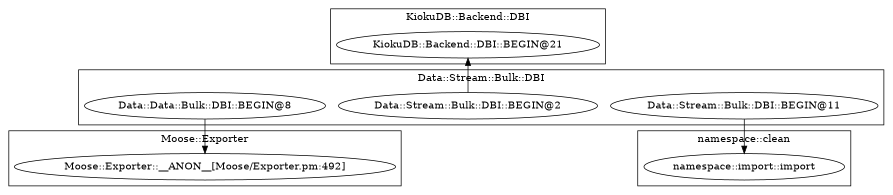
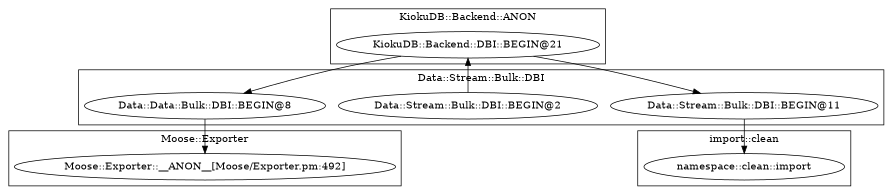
  digraph {
    "KiokuDB::Backend::DBI::BEGIN@21"
    n2 [label="Data::Data::Bulk::DBI::BEGIN@8"]
    "Data::Stream::Bulk::DBI::BEGIN@2"
    "Data::Stream::Bulk::DBI::BEGIN@11"
-   "namespace::clean::import" [label="namespace::import::import"]
+   "namespace::clean::import"
    "Moose::Exporter::__ANON__[Moose/Exporter.pm:492]"
    subgraph cluster_1 {
-     label="KiokuDB::Backend::DBI"
+     label="KiokuDB::Backend::ANON"
      "KiokuDB::Backend::DBI::BEGIN@21"
    }
    subgraph cluster_2 {
      label="Data::Stream::Bulk::DBI"
      n2
      "Data::Stream::Bulk::DBI::BEGIN@2"
      "Data::Stream::Bulk::DBI::BEGIN@11"
    }
    subgraph cluster_3 {
-     label="namespace::clean"
+     label="import::clean"
      "namespace::clean::import"
    }
    subgraph cluster_4 {
      label="Moose::Exporter"
      "Moose::Exporter::__ANON__[Moose/Exporter.pm:492]"
    }
+   "KiokuDB::Backend::DBI::BEGIN@21" -> n2
+   "KiokuDB::Backend::DBI::BEGIN@21" -> "Data::Stream::Bulk::DBI::BEGIN@11"
    n2 -> "Moose::Exporter::__ANON__[Moose/Exporter.pm:492]"
    "Data::Stream::Bulk::DBI::BEGIN@2" -> "KiokuDB::Backend::DBI::BEGIN@21"
    "Data::Stream::Bulk::DBI::BEGIN@11" -> "namespace::clean::import"
  }
